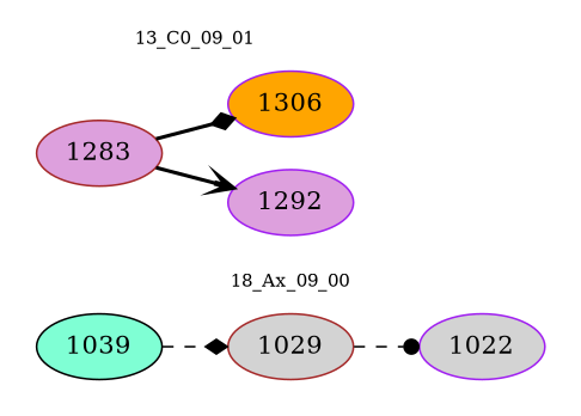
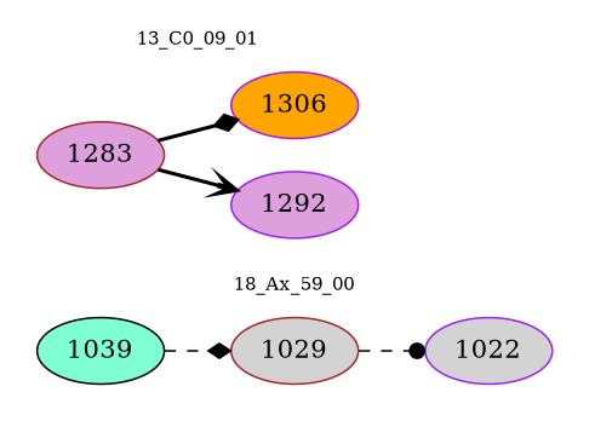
  digraph {
    rankdir=LR
    node [color=purple fillcolor=lightgrey style=filled]
    edge [arrowhead=diamond color=black style=dashed]
    n1 [color=brown label=1029]
    n2 [color=black fillcolor=aquamarine label=1039]
    n3 [label=1022]
    n4 [color=brown fillcolor=plum label=1283]
    n5 [fillcolor=plum label=1292]
    n6 [fillcolor=orange label=1306]
    subgraph cluster_1 {
      color=white
      fontsize=10
-     label="18_Ax_09_00"
+     label="18_Ax_59_00"
      n1
      n2
      n3
    }
    subgraph cluster_2 {
      color=white
      fontsize=10
      label="13_C0_09_01"
      n4
      n5
      n6
    }
    n1 -> n3 [arrowhead=dot]
    n2 -> n1
    n4 -> n5 [arrowhead=vee style=bold]
    n4 -> n6 [style=bold]
  }
